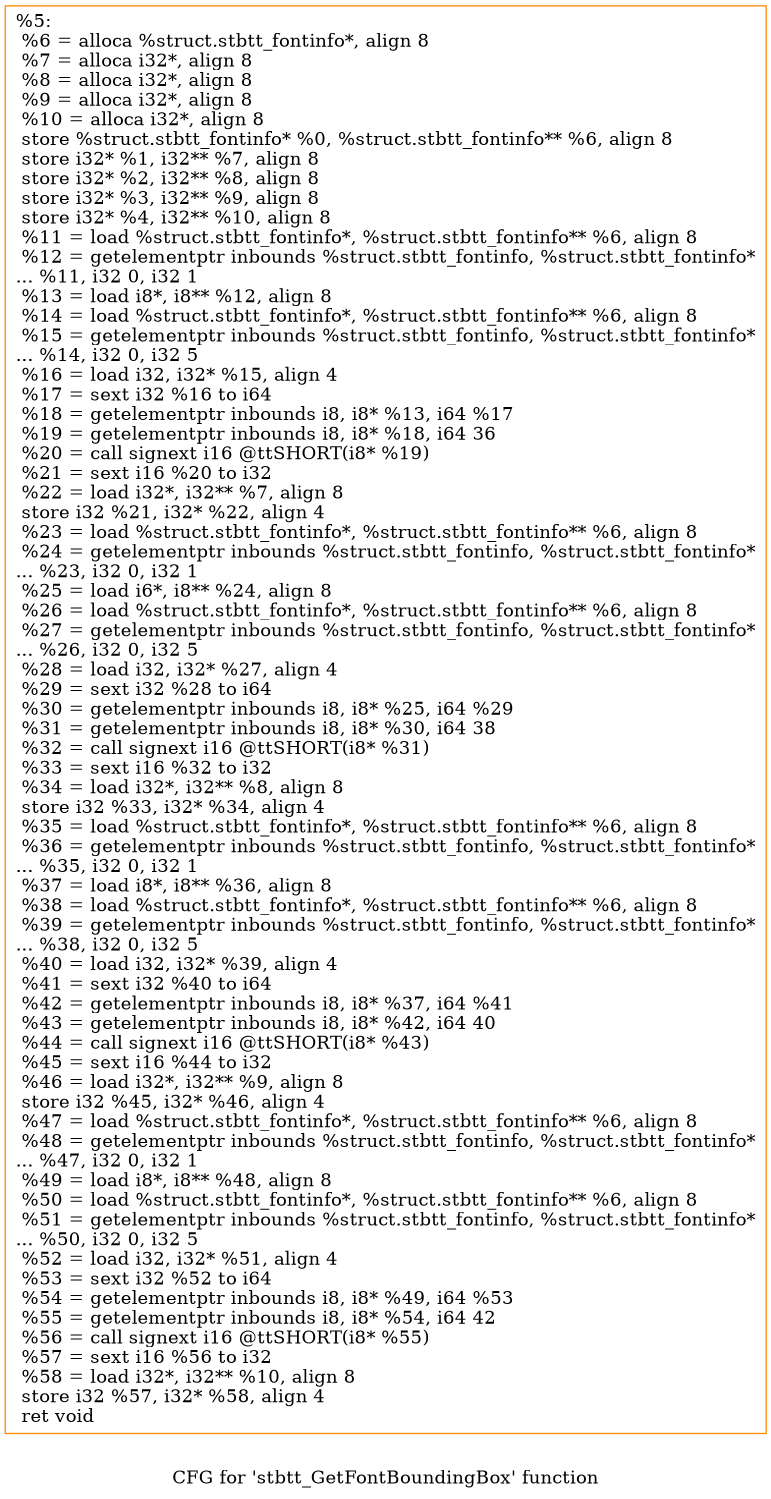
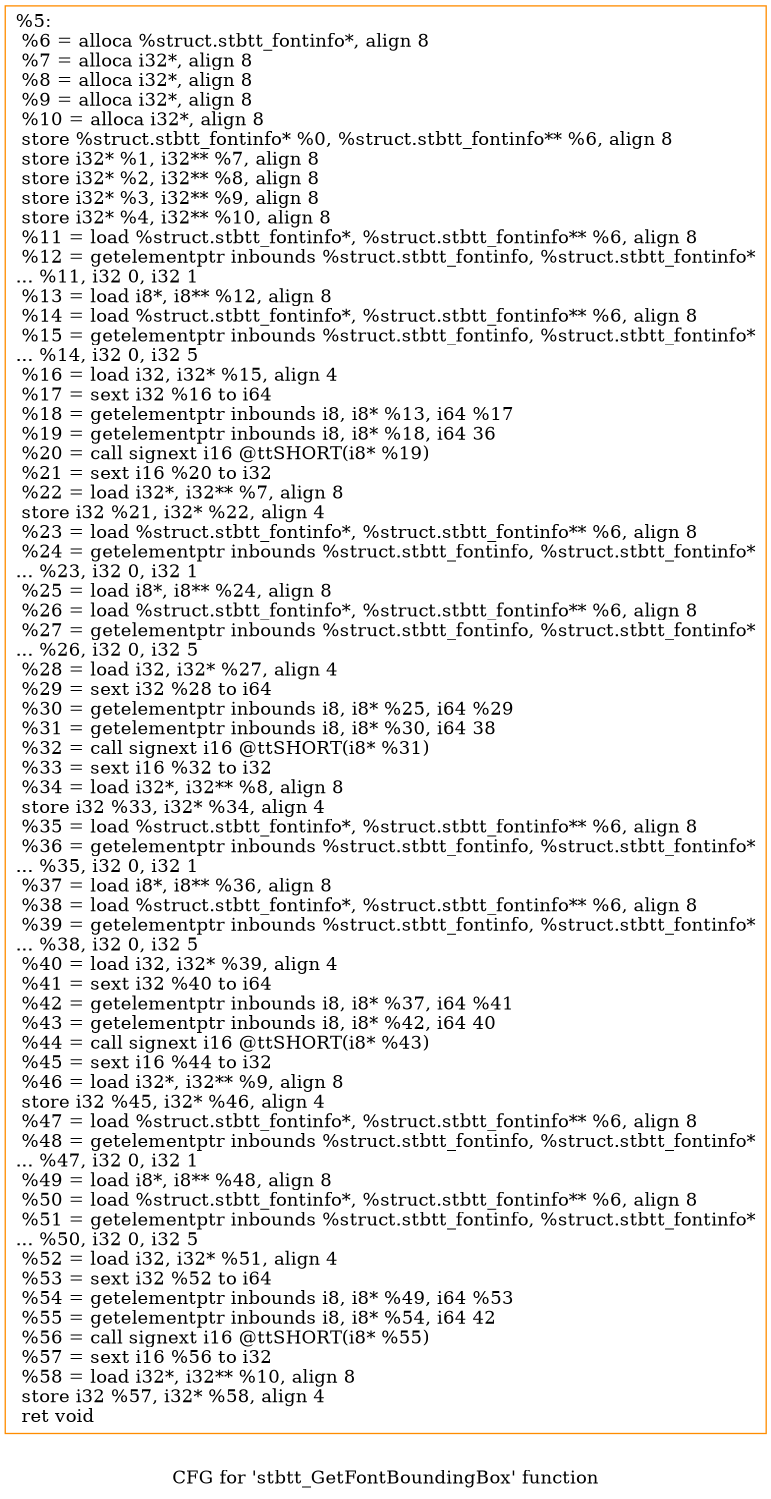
  digraph {
    label="CFG for 'stbtt_GetFontBoundingBox' function"
-   n1 [label="{%5:\l  %6 = alloca %struct.stbtt_fontinfo*, align 8\l  %7 = alloca i32*, align 8\l  %8 = alloca i32*, align 8\l  %9 = alloca i32*, align 8\l  %10 = alloca i32*, align 8\l  store %struct.stbtt_fontinfo* %0, %struct.stbtt_fontinfo** %6, align 8\l  store i32* %1, i32** %7, align 8\l  store i32* %2, i32** %8, align 8\l  store i32* %3, i32** %9, align 8\l  store i32* %4, i32** %10, align 8\l  %11 = load %struct.stbtt_fontinfo*, %struct.stbtt_fontinfo** %6, align 8\l  %12 = getelementptr inbounds %struct.stbtt_fontinfo, %struct.stbtt_fontinfo*\l... %11, i32 0, i32 1\l  %13 = load i8*, i8** %12, align 8\l  %14 = load %struct.stbtt_fontinfo*, %struct.stbtt_fontinfo** %6, align 8\l  %15 = getelementptr inbounds %struct.stbtt_fontinfo, %struct.stbtt_fontinfo*\l... %14, i32 0, i32 5\l  %16 = load i32, i32* %15, align 4\l  %17 = sext i32 %16 to i64\l  %18 = getelementptr inbounds i8, i8* %13, i64 %17\l  %19 = getelementptr inbounds i8, i8* %18, i64 36\l  %20 = call signext i16 @ttSHORT(i8* %19)\l  %21 = sext i16 %20 to i32\l  %22 = load i32*, i32** %7, align 8\l  store i32 %21, i32* %22, align 4\l  %23 = load %struct.stbtt_fontinfo*, %struct.stbtt_fontinfo** %6, align 8\l  %24 = getelementptr inbounds %struct.stbtt_fontinfo, %struct.stbtt_fontinfo*\l... %23, i32 0, i32 1\l  %25 = load i6*, i8** %24, align 8\l  %26 = load %struct.stbtt_fontinfo*, %struct.stbtt_fontinfo** %6, align 8\l  %27 = getelementptr inbounds %struct.stbtt_fontinfo, %struct.stbtt_fontinfo*\l... %26, i32 0, i32 5\l  %28 = load i32, i32* %27, align 4\l  %29 = sext i32 %28 to i64\l  %30 = getelementptr inbounds i8, i8* %25, i64 %29\l  %31 = getelementptr inbounds i8, i8* %30, i64 38\l  %32 = call signext i16 @ttSHORT(i8* %31)\l  %33 = sext i16 %32 to i32\l  %34 = load i32*, i32** %8, align 8\l  store i32 %33, i32* %34, align 4\l  %35 = load %struct.stbtt_fontinfo*, %struct.stbtt_fontinfo** %6, align 8\l  %36 = getelementptr inbounds %struct.stbtt_fontinfo, %struct.stbtt_fontinfo*\l... %35, i32 0, i32 1\l  %37 = load i8*, i8** %36, align 8\l  %38 = load %struct.stbtt_fontinfo*, %struct.stbtt_fontinfo** %6, align 8\l  %39 = getelementptr inbounds %struct.stbtt_fontinfo, %struct.stbtt_fontinfo*\l... %38, i32 0, i32 5\l  %40 = load i32, i32* %39, align 4\l  %41 = sext i32 %40 to i64\l  %42 = getelementptr inbounds i8, i8* %37, i64 %41\l  %43 = getelementptr inbounds i8, i8* %42, i64 40\l  %44 = call signext i16 @ttSHORT(i8* %43)\l  %45 = sext i16 %44 to i32\l  %46 = load i32*, i32** %9, align 8\l  store i32 %45, i32* %46, align 4\l  %47 = load %struct.stbtt_fontinfo*, %struct.stbtt_fontinfo** %6, align 8\l  %48 = getelementptr inbounds %struct.stbtt_fontinfo, %struct.stbtt_fontinfo*\l... %47, i32 0, i32 1\l  %49 = load i8*, i8** %48, align 8\l  %50 = load %struct.stbtt_fontinfo*, %struct.stbtt_fontinfo** %6, align 8\l  %51 = getelementptr inbounds %struct.stbtt_fontinfo, %struct.stbtt_fontinfo*\l... %50, i32 0, i32 5\l  %52 = load i32, i32* %51, align 4\l  %53 = sext i32 %52 to i64\l  %54 = getelementptr inbounds i8, i8* %49, i64 %53\l  %55 = getelementptr inbounds i8, i8* %54, i64 42\l  %56 = call signext i16 @ttSHORT(i8* %55)\l  %57 = sext i16 %56 to i32\l  %58 = load i32*, i32** %10, align 8\l  store i32 %57, i32* %58, align 4\l  ret void\l}" shape=record color=darkorange]
+   n1 [label="{%5:\l  %6 = alloca %struct.stbtt_fontinfo*, align 8\l  %7 = alloca i32*, align 8\l  %8 = alloca i32*, align 8\l  %9 = alloca i32*, align 8\l  %10 = alloca i32*, align 8\l  store %struct.stbtt_fontinfo* %0, %struct.stbtt_fontinfo** %6, align 8\l  store i32* %1, i32** %7, align 8\l  store i32* %2, i32** %8, align 8\l  store i32* %3, i32** %9, align 8\l  store i32* %4, i32** %10, align 8\l  %11 = load %struct.stbtt_fontinfo*, %struct.stbtt_fontinfo** %6, align 8\l  %12 = getelementptr inbounds %struct.stbtt_fontinfo, %struct.stbtt_fontinfo*\l... %11, i32 0, i32 1\l  %13 = load i8*, i8** %12, align 8\l  %14 = load %struct.stbtt_fontinfo*, %struct.stbtt_fontinfo** %6, align 8\l  %15 = getelementptr inbounds %struct.stbtt_fontinfo, %struct.stbtt_fontinfo*\l... %14, i32 0, i32 5\l  %16 = load i32, i32* %15, align 4\l  %17 = sext i32 %16 to i64\l  %18 = getelementptr inbounds i8, i8* %13, i64 %17\l  %19 = getelementptr inbounds i8, i8* %18, i64 36\l  %20 = call signext i16 @ttSHORT(i8* %19)\l  %21 = sext i16 %20 to i32\l  %22 = load i32*, i32** %7, align 8\l  store i32 %21, i32* %22, align 4\l  %23 = load %struct.stbtt_fontinfo*, %struct.stbtt_fontinfo** %6, align 8\l  %24 = getelementptr inbounds %struct.stbtt_fontinfo, %struct.stbtt_fontinfo*\l... %23, i32 0, i32 1\l  %25 = load i8*, i8** %24, align 8\l  %26 = load %struct.stbtt_fontinfo*, %struct.stbtt_fontinfo** %6, align 8\l  %27 = getelementptr inbounds %struct.stbtt_fontinfo, %struct.stbtt_fontinfo*\l... %26, i32 0, i32 5\l  %28 = load i32, i32* %27, align 4\l  %29 = sext i32 %28 to i64\l  %30 = getelementptr inbounds i8, i8* %25, i64 %29\l  %31 = getelementptr inbounds i8, i8* %30, i64 38\l  %32 = call signext i16 @ttSHORT(i8* %31)\l  %33 = sext i16 %32 to i32\l  %34 = load i32*, i32** %8, align 8\l  store i32 %33, i32* %34, align 4\l  %35 = load %struct.stbtt_fontinfo*, %struct.stbtt_fontinfo** %6, align 8\l  %36 = getelementptr inbounds %struct.stbtt_fontinfo, %struct.stbtt_fontinfo*\l... %35, i32 0, i32 1\l  %37 = load i8*, i8** %36, align 8\l  %38 = load %struct.stbtt_fontinfo*, %struct.stbtt_fontinfo** %6, align 8\l  %39 = getelementptr inbounds %struct.stbtt_fontinfo, %struct.stbtt_fontinfo*\l... %38, i32 0, i32 5\l  %40 = load i32, i32* %39, align 4\l  %41 = sext i32 %40 to i64\l  %42 = getelementptr inbounds i8, i8* %37, i64 %41\l  %43 = getelementptr inbounds i8, i8* %42, i64 40\l  %44 = call signext i16 @ttSHORT(i8* %43)\l  %45 = sext i16 %44 to i32\l  %46 = load i32*, i32** %9, align 8\l  store i32 %45, i32* %46, align 4\l  %47 = load %struct.stbtt_fontinfo*, %struct.stbtt_fontinfo** %6, align 8\l  %48 = getelementptr inbounds %struct.stbtt_fontinfo, %struct.stbtt_fontinfo*\l... %47, i32 0, i32 1\l  %49 = load i8*, i8** %48, align 8\l  %50 = load %struct.stbtt_fontinfo*, %struct.stbtt_fontinfo** %6, align 8\l  %51 = getelementptr inbounds %struct.stbtt_fontinfo, %struct.stbtt_fontinfo*\l... %50, i32 0, i32 5\l  %52 = load i32, i32* %51, align 4\l  %53 = sext i32 %52 to i64\l  %54 = getelementptr inbounds i8, i8* %49, i64 %53\l  %55 = getelementptr inbounds i8, i8* %54, i64 42\l  %56 = call signext i16 @ttSHORT(i8* %55)\l  %57 = sext i16 %56 to i32\l  %58 = load i32*, i32** %10, align 8\l  store i32 %57, i32* %58, align 4\l  ret void\l}" shape=record color=darkorange]
  }
